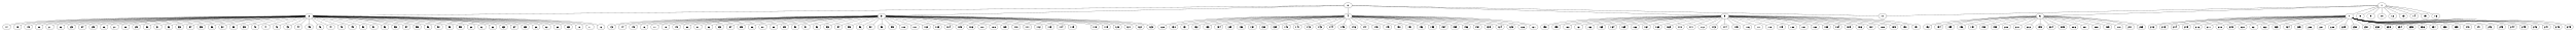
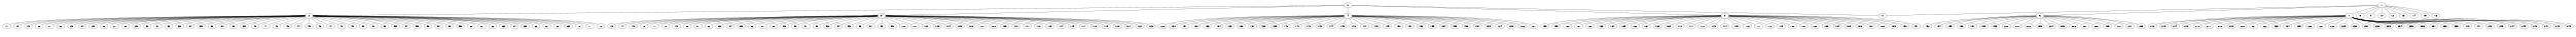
  graph {
    0
    2
    3
    4
    5
    11
    1
    6
    7
    8
    9
    10
    12
    13
    14
    15
    16
    17
    18
    19
    20
    21
    22
    23
    24
    25
    26
    27
    28
    29
    30
    31
    32
    33
    34
    35
    36
    37
    38
    39
    40
    41
    42
    43
    44
    45
    46
    47
    48
    49
    50
    51
    52
    53
    54
    55
    56
    57
    58
    59
    60
    61
    62
    63
    64
    65
    66
    67
    68
    69
    70
    71
    72
    73
    74
    75
    76
    77
    78
    79
    80
    81
    82
    83
    84
    85
    86
    87
    88
    89
    90
    91
    92
    93
    94
    95
    96
    97
    98
    99
    100
    101
    102
    103
    104
    105
    106
    107
    108
    109
    110
    111
    112
    113
    114
    115
+   117
    118
    119
    120
    121
    122
    123
    128
    130
    131
    132
    133
    134
    129
    136
    137
    138
    139
    140
    141
    142
    143
    144
    145
    146
    147
    148
    149
    150
    151
    152
    153
    154
    155
    156
    157
    135
    124
    125
    126
    127
    158
    159
    160
    161
    162
    163
    164
    165
    166
    167
    168
    169
    170
    171
    172
    173
    174
    175
    176
    177
    178
    179
    180
    181
    182
    183
    184
    185
    186
    187
    188
    189
    190
    191
    192
    194
    195
    196
    197
    198
    193
    200
    201
    202
    199
    204
    205
    206
    207
    208
    209
    210
    211
    203
    212
    213
    214
    215
    216
    217
    218
    219
    220
    221
    222
    223
    224
    225
    226
    227
    228
    229
    230
    231
    232
    233
    234
    235
    236
    237
    238
    239
    240
    241
    242
    243
    244
    245
    246
    247
    248
    249
    0 -- 2
    0 -- 3
    0 -- 4
    0 -- 5
    0 -- 11
    2 -- 17
    2 -- 18
    2 -- 19
    2 -- 20
    2 -- 21
    2 -- 22
    2 -- 23
    2 -- 24
    2 -- 25
    2 -- 26
    2 -- 27
    2 -- 28
    2 -- 29
    2 -- 30
    2 -- 31
    2 -- 32
    2 -- 33
    2 -- 34
    2 -- 35
    2 -- 36
    2 -- 37
    2 -- 38
    2 -- 39
    2 -- 40
    2 -- 41
    2 -- 42
    2 -- 43
    2 -- 44
    2 -- 45
    2 -- 46
    2 -- 47
    2 -- 48
    2 -- 49
    2 -- 50
    2 -- 51
    2 -- 52
    2 -- 53
    2 -- 54
    2 -- 55
    2 -- 56
    2 -- 57
    2 -- 58
    2 -- 59
    2 -- 60
    2 -- 61
    2 -- 62
    2 -- 63
    2 -- 64
    2 -- 65
    2 -- 66
    2 -- 67
    2 -- 68
    2 -- 69
    2 -- 70
    2 -- 71
    2 -- 72
    3 -- 73
    3 -- 74
    3 -- 75
    3 -- 76
    3 -- 77
    3 -- 78
    3 -- 79
    3 -- 80
    3 -- 81
    3 -- 82
    3 -- 83
    3 -- 84
    3 -- 85
    3 -- 86
    3 -- 87
    3 -- 88
    3 -- 89
    3 -- 90
    3 -- 91
    3 -- 92
    3 -- 93
    3 -- 94
    3 -- 95
    3 -- 96
    3 -- 97
    3 -- 98
    3 -- 99
    3 -- 100
    3 -- 101
    3 -- 102
    3 -- 103
    3 -- 104
    3 -- 105
    3 -- 106
    3 -- 107
    3 -- 108
    3 -- 109
    3 -- 110
    3 -- 111
    3 -- 112
    3 -- 113
    3 -- 114
    3 -- 115
+   3 -- 117
    3 -- 118
    3 -- 119
    3 -- 120
    3 -- 121
    3 -- 122
    3 -- 123
    4 -- 128
    4 -- 130
    4 -- 131
    4 -- 132
    4 -- 133
    4 -- 134
    4 -- 129
    4 -- 136
    4 -- 137
    4 -- 138
    4 -- 139
    4 -- 140
    4 -- 141
    4 -- 142
    4 -- 143
    4 -- 144
    4 -- 145
    4 -- 146
    4 -- 147
    4 -- 148
    4 -- 149
    4 -- 150
    4 -- 151
    4 -- 152
    4 -- 153
    4 -- 154
    4 -- 155
    4 -- 156
    4 -- 157
    4 -- 135
    4 -- 124
    4 -- 125
    4 -- 126
    4 -- 127
    5 -- 158
    5 -- 159
    5 -- 160
    5 -- 161
    5 -- 162
    5 -- 163
    5 -- 164
    5 -- 165
    5 -- 166
    5 -- 167
    5 -- 168
    5 -- 169
    5 -- 170
    5 -- 171
    5 -- 172
    5 -- 173
    5 -- 174
    5 -- 175
    5 -- 176
    5 -- 177
    5 -- 178
    5 -- 179
    5 -- 180
    5 -- 181
    5 -- 182
    5 -- 183
    5 -- 184
    5 -- 185
    5 -- 186
    5 -- 187
    5 -- 188
    5 -- 189
    5 -- 190
    5 -- 191
    1 -- 11
    1 -- 6
    1 -- 7
    1 -- 8
    1 -- 9
    1 -- 10
    1 -- 12
    1 -- 13
    1 -- 14
    1 -- 15
    1 -- 16
    6 -- 192
    6 -- 194
    6 -- 195
    6 -- 196
    6 -- 197
    6 -- 198
    6 -- 193
    6 -- 200
    6 -- 201
    6 -- 202
    6 -- 199
    6 -- 204
    6 -- 205
    6 -- 206
    6 -- 207
    6 -- 208
    6 -- 209
    6 -- 210
    6 -- 211
    6 -- 203
    7 -- 212
    7 -- 213
    7 -- 214
    7 -- 215
    7 -- 216
    7 -- 217
    7 -- 218
    7 -- 219
    7 -- 220
    7 -- 221
    7 -- 222
    7 -- 223
    7 -- 224
    7 -- 225
    7 -- 226
    7 -- 227
    7 -- 228
    7 -- 229
    7 -- 230
    7 -- 231
    7 -- 232
    7 -- 233
    7 -- 234
    7 -- 235
    7 -- 236
    7 -- 237
    7 -- 238
    7 -- 239
    7 -- 240
    7 -- 241
    7 -- 242
    7 -- 243
    7 -- 244
    7 -- 245
    7 -- 246
    7 -- 247
    7 -- 248
    7 -- 249
  }
